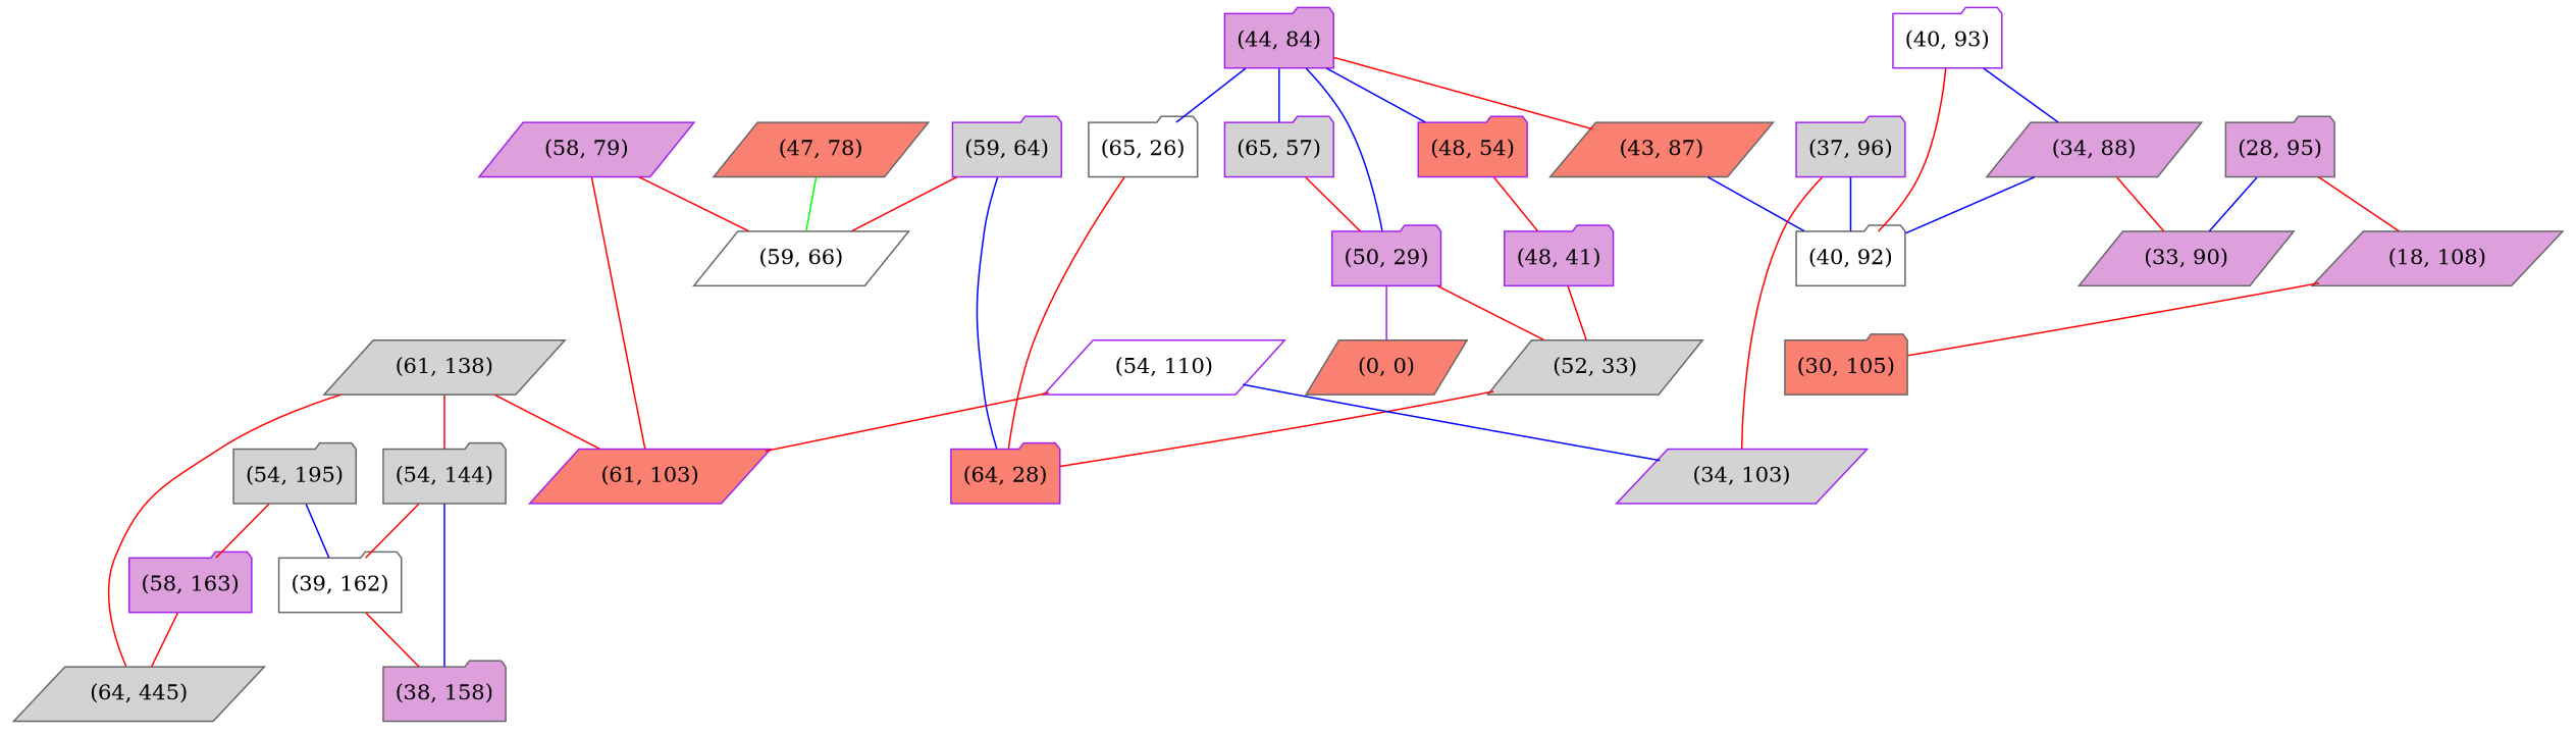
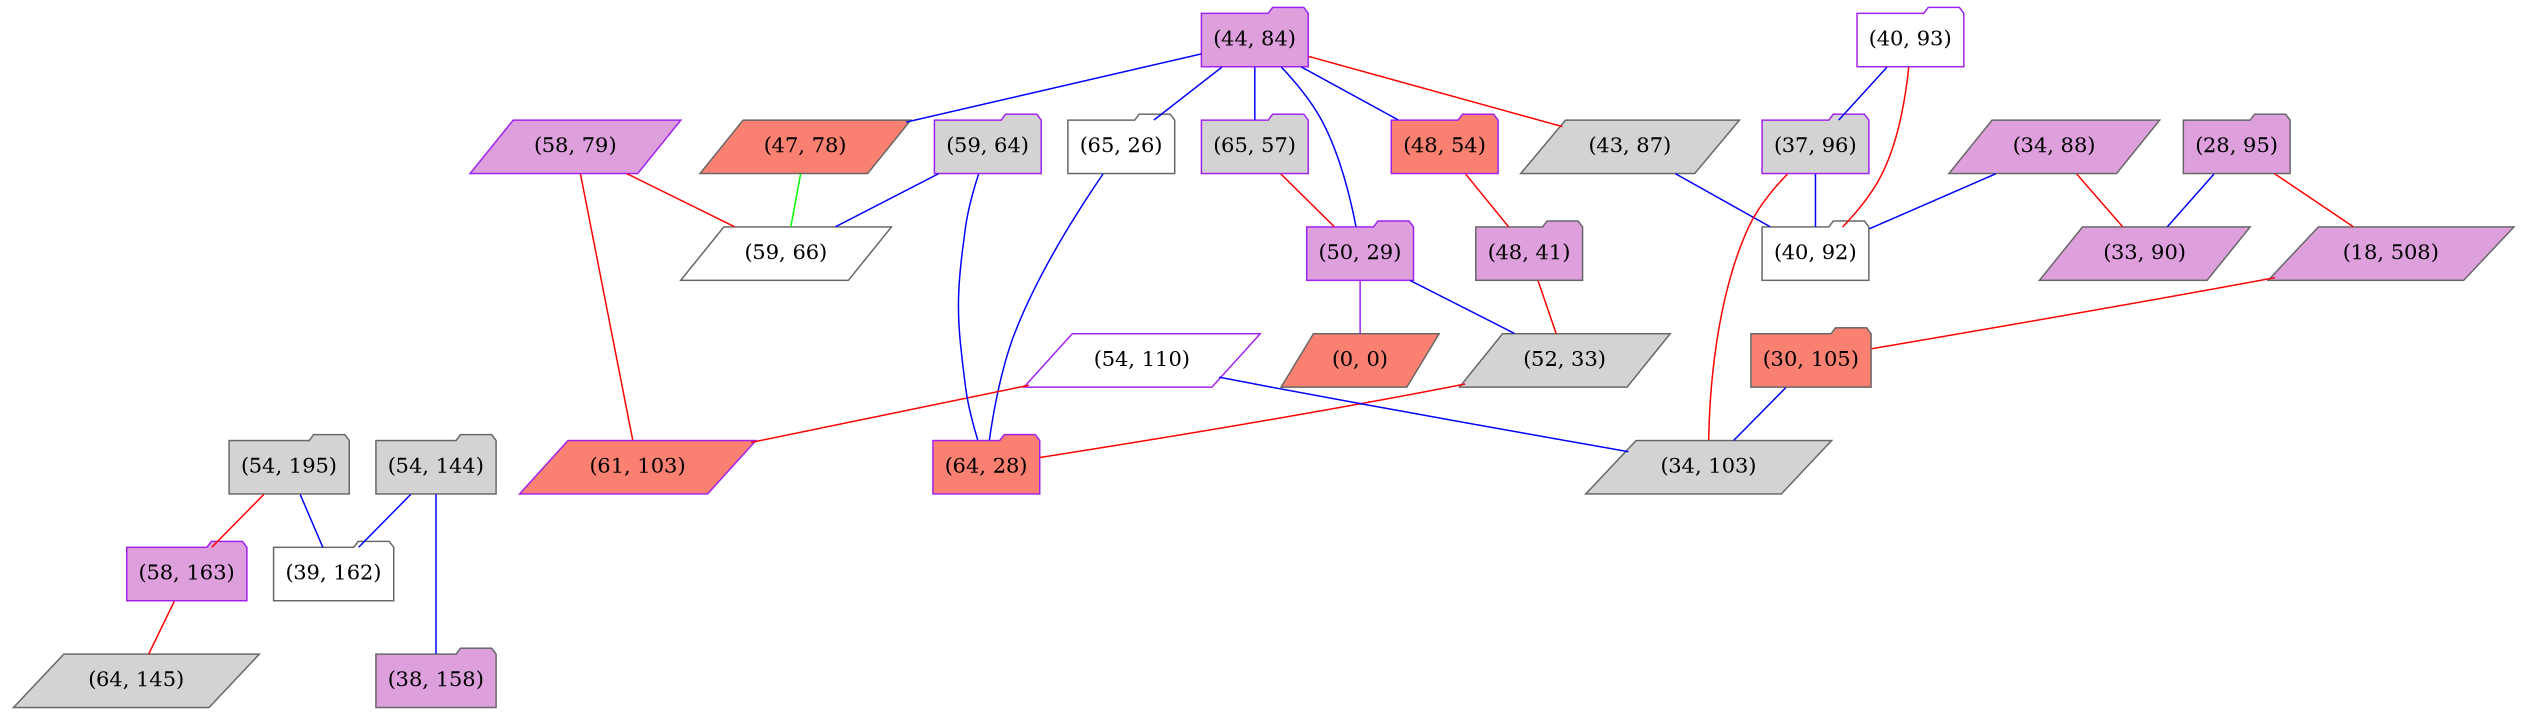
  graph {
    node [color=gray40 fillcolor=plum shape=folder style=filled]
    edge [color=red weight=1]
    "(58, 79)" [color=purple shape=parallelogram]
    "(61, 103)" [color=purple fillcolor=salmon shape=parallelogram]
    "(59, 66)" [fillcolor=white shape=parallelogram]
-   "(18, 108)" [shape=parallelogram]
+   "(18, 108)" [shape=parallelogram label="(18, 508)"]
    "(28, 95)"
    "(33, 90)" [shape=parallelogram]
    "(30, 105)" [fillcolor=salmon]
    "(44, 84)" [color=purple]
    "(50, 29)" [color=purple]
    "(65, 57)" [color=purple fillcolor=lightgrey]
    "(48, 54)" [color=purple fillcolor=salmon]
    "(47, 78)" [fillcolor=salmon shape=parallelogram]
    "(65, 26)" [fillcolor=white]
-   "(43, 87)" [fillcolor=salmon shape=parallelogram]
+   "(43, 87)" [fillcolor=lightgrey shape=parallelogram]
    "(0, 0)" [fillcolor=salmon shape=parallelogram]
    "(52, 33)" [fillcolor=lightgrey shape=parallelogram]
-   "(48, 41)" [color=purple]
+   "(48, 41)"
    "(64, 28)" [color=purple fillcolor=salmon]
    "(40, 92)" [fillcolor=white]
-   "(61, 138)" [fillcolor=lightgrey shape=parallelogram]
    "(54, 144)" [fillcolor=lightgrey]
-   "(64, 145)" [fillcolor=lightgrey shape=parallelogram label="(64, 445)"]
+   "(64, 145)" [fillcolor=lightgrey shape=parallelogram]
    "(39, 162)" [fillcolor=white]
    "(38, 158)"
    "(40, 93)" [color=purple fillcolor=white]
    "(37, 96)" [color=purple fillcolor=lightgrey]
-   "(34, 103)" [color=purple fillcolor=lightgrey shape=parallelogram]
+   "(34, 103)" [fillcolor=lightgrey shape=parallelogram]
    "(54, 110)" [color=purple fillcolor=white shape=parallelogram]
    "(59, 64)" [color=purple fillcolor=lightgrey]
    "(54, 195)" [fillcolor=lightgrey]
    "(58, 163)" [color=purple]
    "(34, 88)" [shape=parallelogram]
    "(58, 79)" -- "(61, 103)"
    "(58, 79)" -- "(59, 66)"
    "(18, 108)" -- "(30, 105)"
    "(28, 95)" -- "(18, 108)"
    "(28, 95)" -- "(33, 90)" [color=blue weight=3]
+   "(30, 105)" -- "(34, 103)" [color=blue weight=3]
    "(44, 84)" -- "(50, 29)" [color=blue weight=3]
    "(44, 84)" -- "(65, 57)" [color=blue weight=3]
    "(44, 84)" -- "(48, 54)" [color=blue weight=3]
+   "(44, 84)" -- "(47, 78)" [color=blue weight=3]
    "(44, 84)" -- "(65, 26)" [color=blue weight=3]
    "(44, 84)" -- "(43, 87)"
    "(50, 29)" -- "(0, 0)" [color=purple weight=4]
-   "(50, 29)" -- "(52, 33)"
+   "(50, 29)" -- "(52, 33)" [color=blue]
    "(65, 57)" -- "(50, 29)"
    "(48, 54)" -- "(48, 41)"
    "(47, 78)" -- "(59, 66)" [color=green weight=2]
-   "(65, 26)" -- "(64, 28)"
+   "(65, 26)" -- "(64, 28)" [color=blue]
    "(43, 87)" -- "(40, 92)" [color=blue weight=3]
    "(52, 33)" -- "(64, 28)"
    "(48, 41)" -- "(52, 33)"
-   "(61, 138)" -- "(61, 103)"
-   "(61, 138)" -- "(54, 144)"
-   "(61, 138)" -- "(64, 145)"
-   "(54, 144)" -- "(39, 162)" [weight=3]
+   "(54, 144)" -- "(39, 162)" [color=blue weight=3]
    "(54, 144)" -- "(38, 158)" [color=blue weight=3]
-   "(39, 162)" -- "(38, 158)"
    "(40, 93)" -- "(40, 92)"
-   "(40, 93)" -- "(34, 88)" [color=blue weight=3]
+   "(40, 93)" -- "(37, 96)" [color=blue weight=3]
    "(37, 96)" -- "(40, 92)" [color=blue weight=3]
    "(37, 96)" -- "(34, 103)"
    "(54, 110)" -- "(61, 103)"
    "(54, 110)" -- "(34, 103)" [color=blue weight=3]
-   "(59, 64)" -- "(59, 66)"
+   "(59, 64)" -- "(59, 66)" [color=blue]
    "(59, 64)" -- "(64, 28)" [color=blue]
    "(54, 195)" -- "(39, 162)" [color=blue weight=3]
    "(54, 195)" -- "(58, 163)"
    "(58, 163)" -- "(64, 145)"
    "(34, 88)" -- "(33, 90)"
    "(34, 88)" -- "(40, 92)" [color=blue weight=3]
  }
